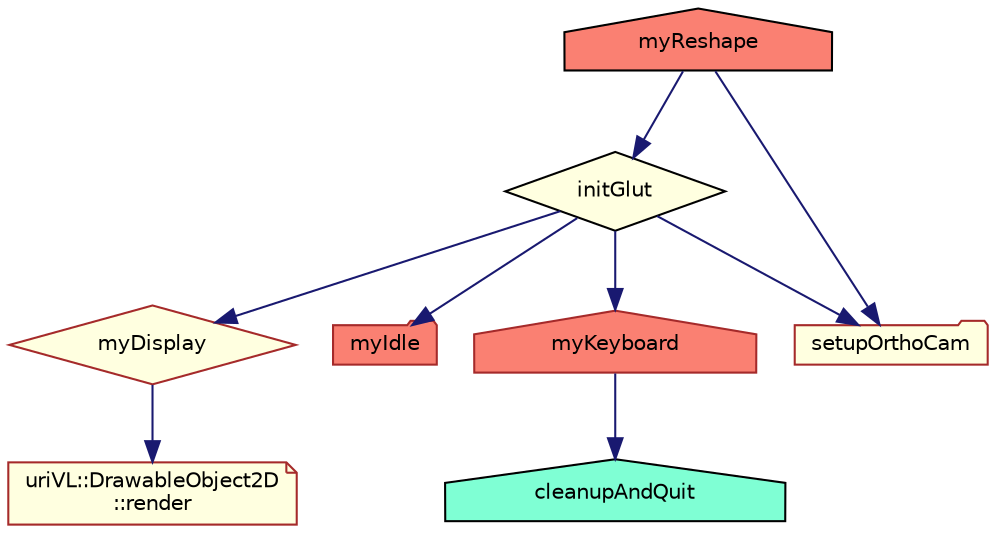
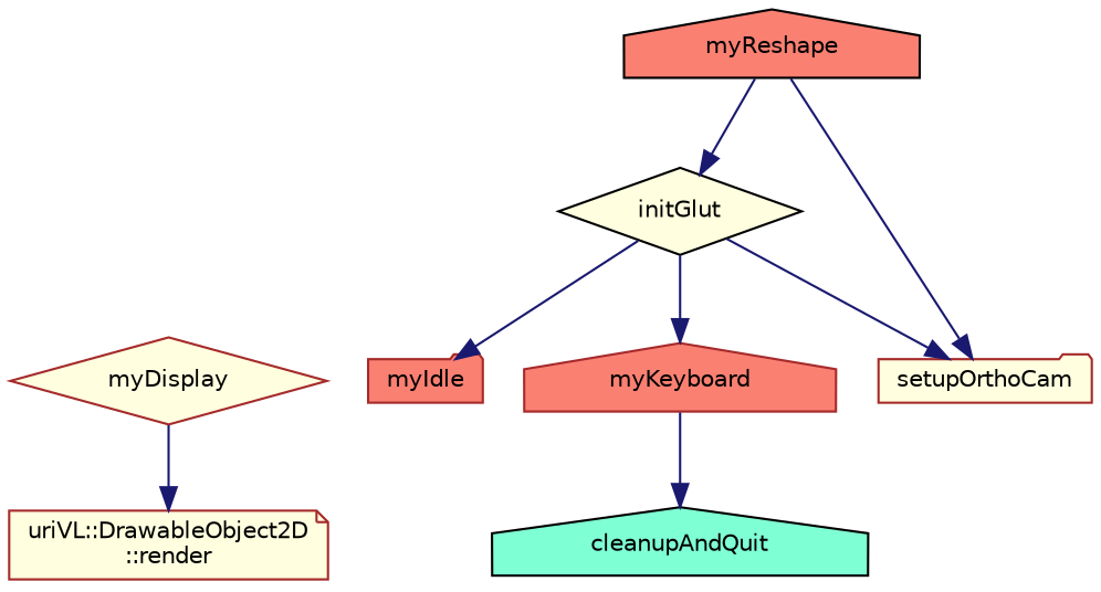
  digraph {
    rankdir=TB
    node [color=brown fillcolor=lightyellow fontname=Helvetica fontsize=10 shape=house style=filled]
    edge [color=midnightblue fontname=Helvetica fontsize=10 labelfontname=Helvetica labelfontsize=10 style=solid]
    n1 [color=black fontcolor=black height=0.2 label=initGlut shape=diamond width=0.4]
    n2 [height=0.2 label=myDisplay shape=diamond width=0.4]
    n3 [fillcolor=salmon height=0.2 label=myIdle shape=folder width=0.4]
    n4 [fillcolor=salmon height=0.2 label=myKeyboard width=0.4]
    n5 [height=0.2 label=setupOrthoCam shape=folder width=0.4]
    n6 [height=0.2 label="uriVL::DrawableObject2D\l::render" shape=note width=0.4]
    n7 [color=black fillcolor=aquamarine height=0.2 label=cleanupAndQuit width=0.4]
    n8 [color=black fillcolor=salmon height=0.2 label=myReshape width=0.4]
-   n1 -> n2
    n1 -> n3
    n1 -> n4
    n1 -> n5
    n2 -> n6
    n4 -> n7
    n8 -> n1
    n8 -> n5
  }
